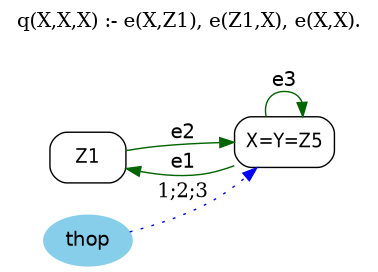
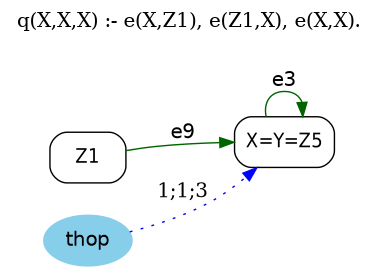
  digraph {
    label="q(X,X,X) :- e(X,Z1), e(Z1,X), e(X,X)."
    labelloc=t
    rankdir=LR
    node [fontname="Helvetica-Narrow" shape=box style=rounded]
    edge [color=darkgreen fontname=helvetica]
    Z1 [height=0.5 width=0.75]
    n2 [height=0.5 label="X=Y=Z5" width=0.94444]
    thop [color=skyblue fillcolor=skyblue fontname=helvetica height=0.5 shape=oval style="filled,rounded" width=0.79437]
-   Z1 -> n2 [label=e2]
-   n2 -> Z1 [label=e1]
+   Z1 -> n2 [label=e9]
    n2 -> n2 [label=e3]
-   thop -> n2 [color=blue constraint=false label="1;2;3" style=dotted fontname=""]
+   thop -> n2 [color=blue constraint=false label="1;1;3" style=dotted fontname=""]
  }
